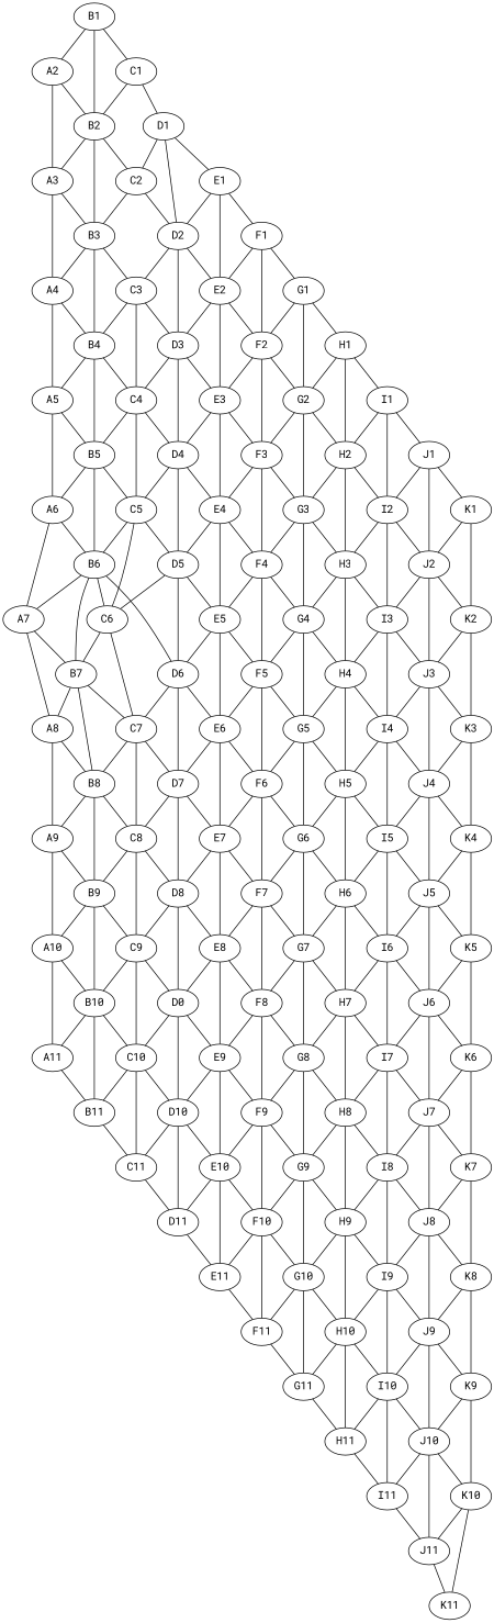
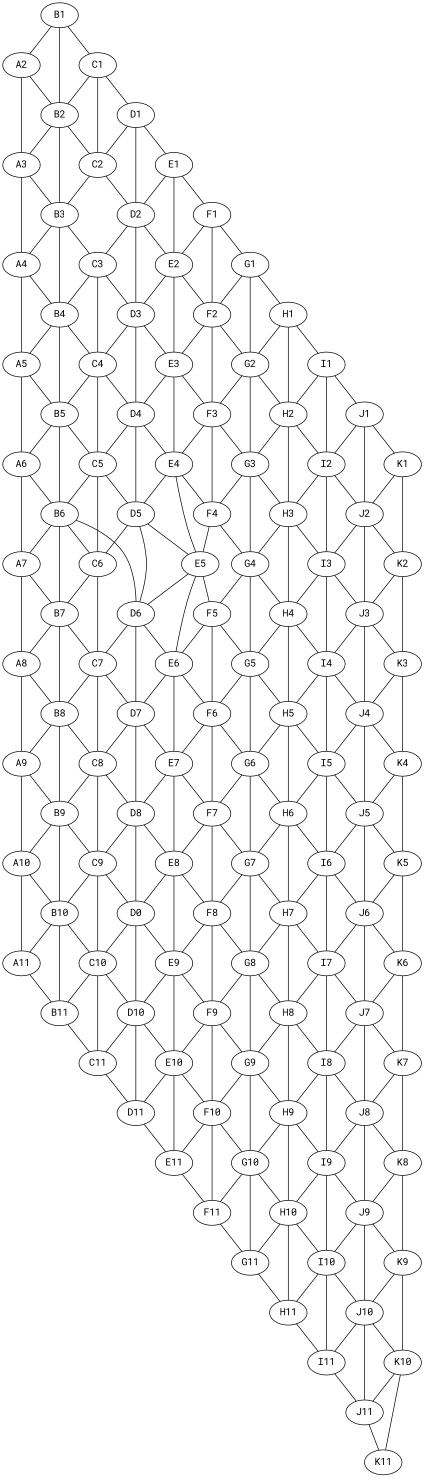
  graph {
    fontname="Roboto Mono"
    node [fontname="Roboto Mono"]
    edge [fontname="Roboto Mono"]
    A2
    A3
    B2
    A4
    B3
    C2
    A5
    B4
    C3
    A6
    B5
    C4
    A7
    B6
    C5
    A8
    B7
    C6
    D6
    A9
    B8
    C7
    A10
    B9
    C8
    A11
    B10
    C9
    B11
    C10
    C11
    D2
    D3
    D4
    D5
    D7
    D8
    n38 [label=D0]
    D10
    D11
    E2
    E3
    E4
    E5
    E6
    E7
    E8
    E9
    E10
    E11
    F2
    F3
    F4
    F5
    F6
    F7
    F8
    F9
    F10
    F11
    G2
    G3
    G4
    G5
    G6
    G7
    G8
    G9
    G10
    G11
    H2
    H3
    H4
    H5
    H6
    H7
    H8
    H9
    H10
    H11
    I2
    I3
    I4
    I5
    I6
    I7
    I8
    I9
    I10
    I11
    J2
    J3
    J4
    J5
    J6
    J7
    J8
    J9
    J10
    J11
    K2
    K3
    K4
    K5
    K6
    K7
    K8
    K9
    K10
    K11
    B1
    C1
    D1
    E1
    F1
    G1
    H1
    I1
    J1
    K1
    A2 -- A3
    A2 -- B2
    A3 -- A4
    A3 -- B3
    B2 -- A3
    B2 -- B3
    B2 -- C2
    A4 -- A5
    A4 -- B4
    B3 -- A4
    B3 -- B4
    B3 -- C3
    C2 -- B3
    C2 -- D2
    A5 -- A6
    A5 -- B5
    B4 -- A5
    B4 -- B5
    B4 -- C4
    C3 -- B4
    C3 -- C4
    C3 -- D3
    A6 -- A7
    A6 -- B6
    B5 -- A6
    B5 -- B6
    B5 -- C5
    C4 -- B5
    C4 -- C5
    C4 -- D4
    A7 -- A8
    A7 -- B7
    B6 -- A7
    B6 -- B7
    B6 -- C6
    B6 -- D6
    C5 -- B6
    C5 -- C6
    C5 -- D5
    A8 -- A9
    A8 -- B8
    B7 -- A8
    B7 -- B8
    B7 -- C7
    C6 -- B7
    C6 -- C7
    D6 -- C7
    D6 -- D7
    D6 -- E6
    A9 -- A10
    A9 -- B9
    B8 -- A9
    B8 -- B9
    B8 -- C8
    C7 -- B8
    C7 -- C8
    C7 -- D7
    A10 -- A11
    A10 -- B10
    B9 -- A10
    B9 -- B10
    B9 -- C9
    C8 -- B9
    C8 -- C9
    C8 -- D8
    A11 -- B11
    B10 -- A11
    B10 -- B11
    B10 -- C10
    C9 -- B10
    C9 -- C10
    C9 -- n38
    B11 -- C11
    C10 -- B11
    C10 -- C11
    C10 -- D10
    C11 -- D11
    D2 -- C3
    D2 -- D3
    D2 -- E2
    D3 -- C4
    D3 -- D4
    D3 -- E3
    D4 -- C5
    D4 -- D5
    D4 -- E4
    D5 -- C6
    D5 -- D6
    D5 -- E5
    D7 -- C8
    D7 -- D8
    D7 -- E7
    D8 -- C9
    D8 -- n38
    D8 -- E8
    n38 -- C10
    n38 -- D10
    n38 -- E9
    D10 -- C11
    D10 -- D11
    D10 -- E10
    D11 -- E11
    E2 -- D3
    E2 -- E3
    E2 -- F2
    E3 -- D4
    E3 -- E4
    E3 -- F3
    E4 -- D5
    E4 -- E5
    E4 -- F4
    E5 -- D6
    E5 -- E6
    E5 -- F5
    E6 -- D7
    E6 -- E7
    E6 -- F6
    E7 -- D8
    E7 -- E8
    E7 -- F7
    E8 -- n38
    E8 -- E9
    E8 -- F8
    E9 -- D10
    E9 -- E10
    E9 -- F9
    E10 -- D11
    E10 -- E11
    E10 -- F10
    E11 -- F11
    F2 -- E3
    F2 -- F3
    F2 -- G2
    F3 -- E4
    F3 -- F4
    F3 -- G3
    F4 -- E5
-   F4 -- F5
    F4 -- G4
    F5 -- E6
    F5 -- F6
    F5 -- G5
    F6 -- E7
    F6 -- F7
    F6 -- G6
    F7 -- E8
    F7 -- F8
    F7 -- G7
    F8 -- E9
    F8 -- F9
    F8 -- G8
    F9 -- E10
    F9 -- F10
    F9 -- G9
    F10 -- E11
    F10 -- F11
    F10 -- G10
    F11 -- G11
    G2 -- F3
    G2 -- G3
    G2 -- H2
    G3 -- F4
    G3 -- G4
    G3 -- H3
    G4 -- F5
    G4 -- G5
    G4 -- H4
    G5 -- F6
    G5 -- G6
    G5 -- H5
    G6 -- F7
    G6 -- G7
    G6 -- H6
    G7 -- F8
    G7 -- G8
    G7 -- H7
    G8 -- F9
    G8 -- G9
    G8 -- H8
    G9 -- F10
    G9 -- G10
    G9 -- H9
    G10 -- F11
    G10 -- G11
    G10 -- H10
    G11 -- H11
    H2 -- G3
    H2 -- H3
    H2 -- I2
    H3 -- G4
    H3 -- H4
    H3 -- I3
    H4 -- G5
    H4 -- H5
    H4 -- I4
    H5 -- G6
    H5 -- H6
    H5 -- I5
    H6 -- G7
    H6 -- H7
    H6 -- I6
    H7 -- G8
    H7 -- H8
    H7 -- I7
    H8 -- G9
    H8 -- H9
    H8 -- I8
    H9 -- G10
    H9 -- H10
    H9 -- I9
    H10 -- G11
    H10 -- H11
    H10 -- I10
    H11 -- I11
    I2 -- H3
    I2 -- I3
    I2 -- J2
    I3 -- H4
    I3 -- I4
    I3 -- J3
    I4 -- H5
    I4 -- I5
    I4 -- J4
    I5 -- H6
    I5 -- I6
    I5 -- J5
    I6 -- H7
    I6 -- I7
    I6 -- J6
    I7 -- H8
    I7 -- I8
    I7 -- J7
    I8 -- H9
    I8 -- I9
    I8 -- J8
    I9 -- H10
    I9 -- I10
    I9 -- J9
    I10 -- H11
    I10 -- I11
    I10 -- J10
    I11 -- J11
    J2 -- I3
    J2 -- J3
    J2 -- K2
    J3 -- I4
    J3 -- J4
    J3 -- K3
    J4 -- I5
    J4 -- J5
    J4 -- K4
    J5 -- I6
    J5 -- J6
    J5 -- K5
    J6 -- I7
    J6 -- J7
    J6 -- K6
    J7 -- I8
    J7 -- J8
    J7 -- K7
    J8 -- I9
    J8 -- J9
    J8 -- K8
    J9 -- I10
    J9 -- J10
    J9 -- K9
    J10 -- I11
    J10 -- J11
    J10 -- K10
    J11 -- K11
    K2 -- J3
    K2 -- K3
    K3 -- J4
    K3 -- K4
    K4 -- J5
    K4 -- K5
    K5 -- J6
    K5 -- K6
    K6 -- J7
    K6 -- K7
    K7 -- J8
    K7 -- K8
    K8 -- J9
    K8 -- K9
    K9 -- J10
    K9 -- K10
    K10 -- J11
    K10 -- K11
    B1 -- A2
    B1 -- B2
    B1 -- C1
    C1 -- B2
+   C1 -- C2
    C1 -- D1
    D1 -- C2
    D1 -- D2
    D1 -- E1
    E1 -- D2
    E1 -- E2
    E1 -- F1
    F1 -- E2
    F1 -- F2
    F1 -- G1
    G1 -- F2
    G1 -- G2
    G1 -- H1
    H1 -- G2
    H1 -- H2
    H1 -- I1
    I1 -- H2
    I1 -- I2
    I1 -- J1
    J1 -- I2
    J1 -- J2
    J1 -- K1
    K1 -- J2
    K1 -- K2
  }
